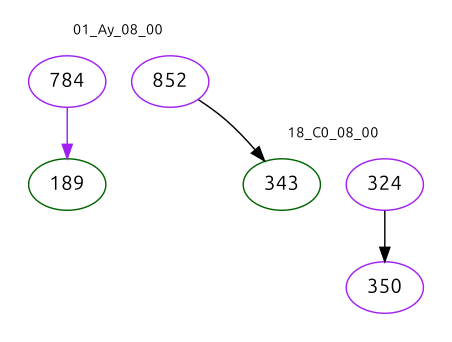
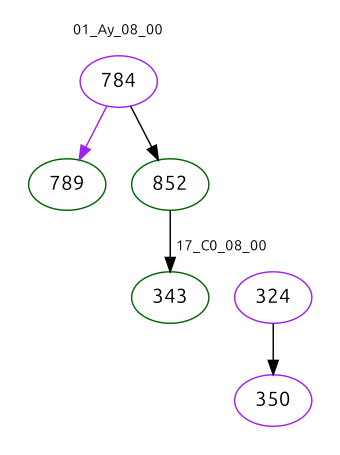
  digraph {
    fontname=Ubuntu
    node [color=purple fontname=Ubuntu]
    edge [color=black fontname=Ubuntu]
    n1 [label=784]
-   n2 [color=darkgreen label=189]
-   n3 [label=852]
+   n2 [color=darkgreen label=789]
+   n3 [color=darkgreen label=852]
    n4 [label=324]
    n5 [color=darkgreen label=343]
    n6 [label=350]
    subgraph cluster_1 {
      color=white
      fontsize=10
      label="01_Ay_08_00"
      n1
      n2
      n3
    }
    subgraph cluster_2 {
      color=white
      fontsize=10
-     label="18_C0_08_00"
+     label="17_C0_08_00"
      n4
      n5
      n6
    }
    n1 -> n2 [color=purple]
+   n1 -> n3
    n3 -> n5
    n4 -> n6
  }
